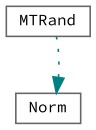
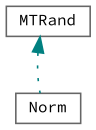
  digraph {
    rankdir=TB
    fontname="Source Code Pro"
    node [color=grey40 fillcolor=white fontname="Source Code Pro" fontsize=10 shape=box style=filled]
    n1 [height=0.2 label=MTRand width=0.4]
    n2 [height=0.2 label=Norm width=0.4]
-   n2 -> n1 [color=teal dir=back fontname="Source Code Pro" fontsize=10 labelfontname=Helvetica labelfontsize=10 style=dotted]
+   n1 -> n2 [color=teal dir=back fontname="Source Code Pro" fontsize=10 labelfontname=Helvetica labelfontsize=10 style=dotted]
  }
